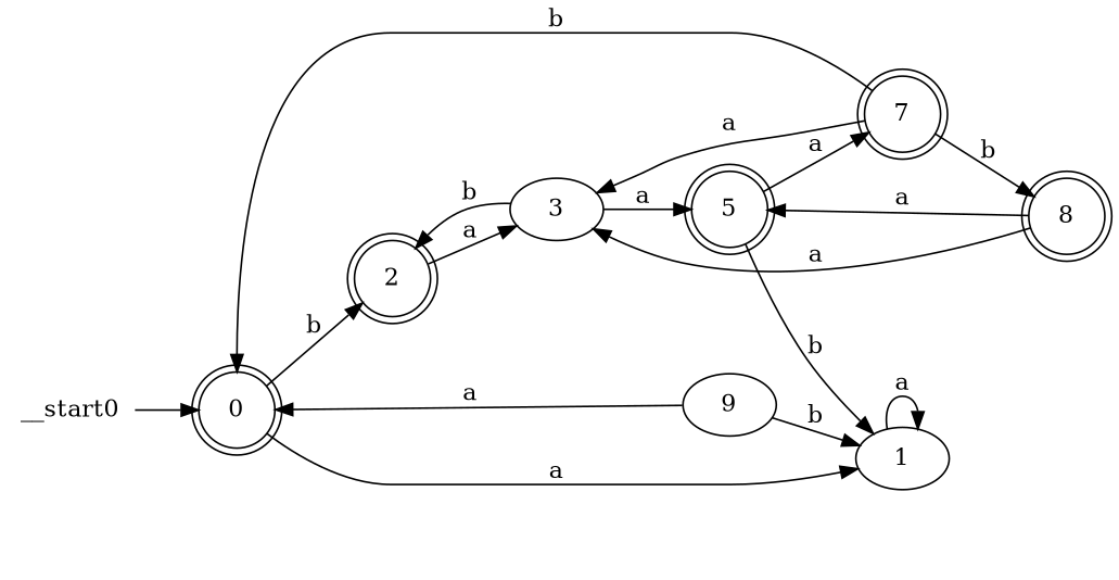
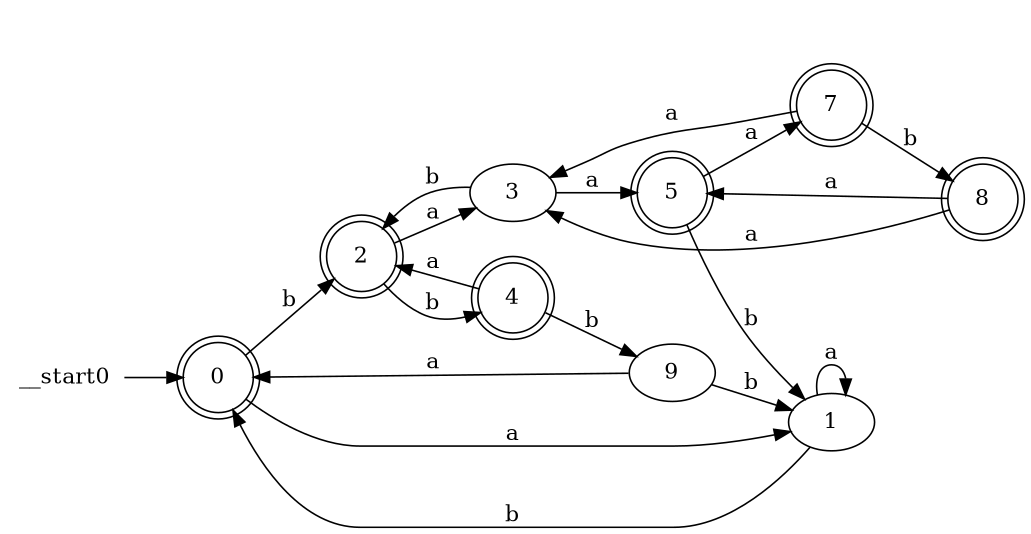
  digraph {
    rankdir=LR
    node [shape=doublecircle]
    __start0 [shape=none]
    0
    1 [shape=""]
    2
    3 [shape=""]
+   4
    5
    n8 [label=9 shape=""]
    7
    8
    __start0 -> 0
    0 -> 1 [label=a]
    0 -> 2 [label=b]
-   7 -> 0 [label=b]
+   1 -> 0 [label=b]
    1 -> 1 [label=a]
    2 -> 3 [label=a]
+   2 -> 4 [label=b]
    3 -> 2 [label=b]
    3 -> 5 [label=a]
+   4 -> 2 [label=a]
+   4 -> n8 [label=b]
    5 -> 1 [label=b]
    5 -> 7 [label=a]
    n8 -> 0 [label=a]
    n8 -> 1 [label=b]
    7 -> 3 [label=a]
    7 -> 8 [label=b]
    8 -> 3 [label=a]
    8 -> 5 [label=a]
  }
